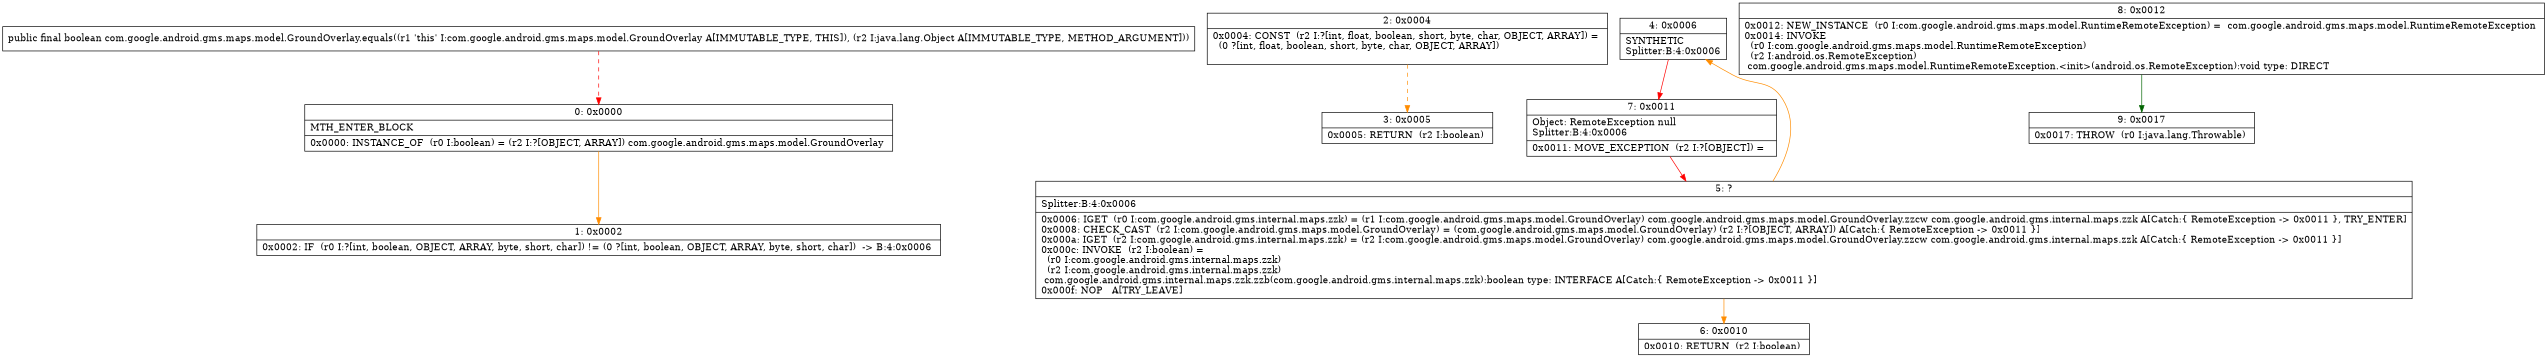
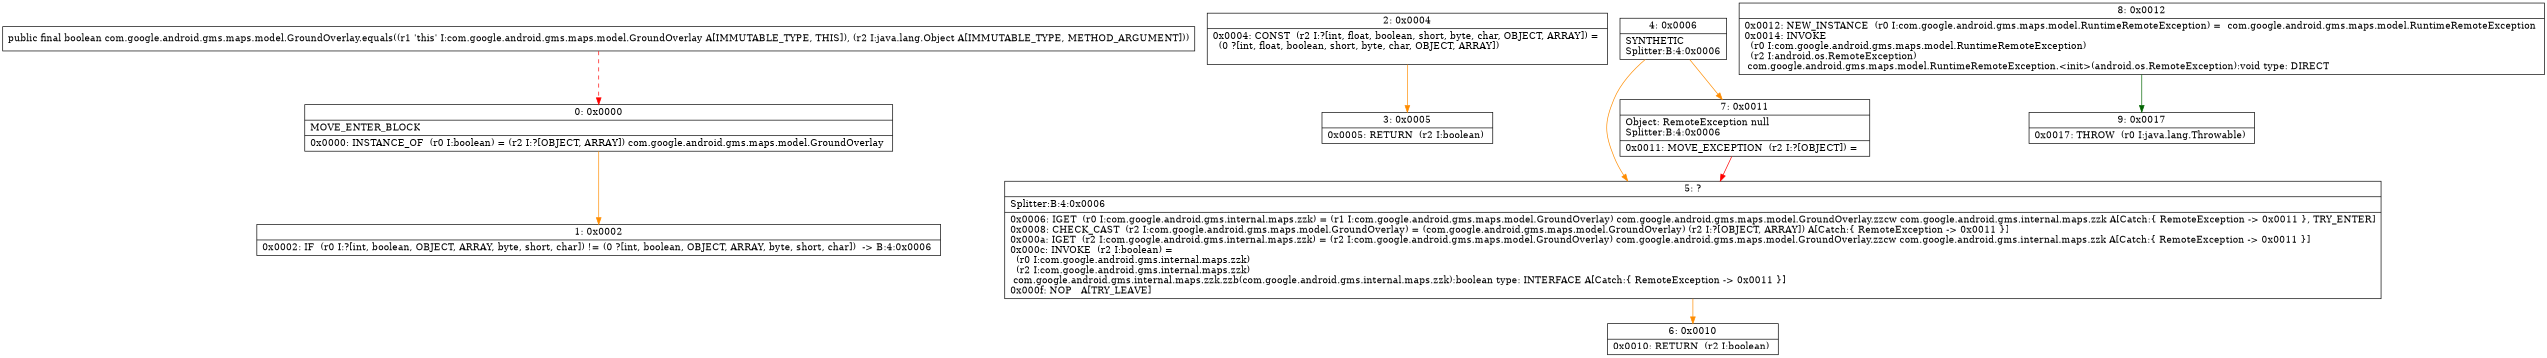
  digraph {
    fontname="DejaVu Serif"
    node [fontname="DejaVu Serif" shape=record]
    edge [color=darkorange fontname="DejaVu Serif" style=solid]
-   n1 [label="{0\:\ 0x0000|MTH_ENTER_BLOCK\l|0x0000: INSTANCE_OF  (r0 I:boolean) = (r2 I:?[OBJECT, ARRAY]) com.google.android.gms.maps.model.GroundOverlay \l}"]
+   n1 [label="{0\:\ 0x0000|MOVE_ENTER_BLOCK\l|0x0000: INSTANCE_OF  (r0 I:boolean) = (r2 I:?[OBJECT, ARRAY]) com.google.android.gms.maps.model.GroundOverlay \l}"]
    n2 [label="{1\:\ 0x0002|0x0002: IF  (r0 I:?[int, boolean, OBJECT, ARRAY, byte, short, char]) != (0 ?[int, boolean, OBJECT, ARRAY, byte, short, char])  \-\> B:4:0x0006 \l}"]
    n3 [label="{2\:\ 0x0004|0x0004: CONST  (r2 I:?[int, float, boolean, short, byte, char, OBJECT, ARRAY]) = \l  (0 ?[int, float, boolean, short, byte, char, OBJECT, ARRAY])\l \l}"]
    n4 [label="{3\:\ 0x0005|0x0005: RETURN  (r2 I:boolean) \l}"]
    n5 [label="{4\:\ 0x0006|SYNTHETIC\lSplitter:B:4:0x0006\l}"]
    n6 [label="{5\:\ ?|Splitter:B:4:0x0006\l|0x0006: IGET  (r0 I:com.google.android.gms.internal.maps.zzk) = (r1 I:com.google.android.gms.maps.model.GroundOverlay) com.google.android.gms.maps.model.GroundOverlay.zzcw com.google.android.gms.internal.maps.zzk A[Catch:\{ RemoteException \-\> 0x0011 \}, TRY_ENTER]\l0x0008: CHECK_CAST  (r2 I:com.google.android.gms.maps.model.GroundOverlay) = (com.google.android.gms.maps.model.GroundOverlay) (r2 I:?[OBJECT, ARRAY]) A[Catch:\{ RemoteException \-\> 0x0011 \}]\l0x000a: IGET  (r2 I:com.google.android.gms.internal.maps.zzk) = (r2 I:com.google.android.gms.maps.model.GroundOverlay) com.google.android.gms.maps.model.GroundOverlay.zzcw com.google.android.gms.internal.maps.zzk A[Catch:\{ RemoteException \-\> 0x0011 \}]\l0x000c: INVOKE  (r2 I:boolean) = \l  (r0 I:com.google.android.gms.internal.maps.zzk)\l  (r2 I:com.google.android.gms.internal.maps.zzk)\l com.google.android.gms.internal.maps.zzk.zzb(com.google.android.gms.internal.maps.zzk):boolean type: INTERFACE A[Catch:\{ RemoteException \-\> 0x0011 \}]\l0x000f: NOP   A[TRY_LEAVE]\l}"]
    n7 [label="{7\:\ 0x0011|Object: RemoteException null\lSplitter:B:4:0x0006\l|0x0011: MOVE_EXCEPTION  (r2 I:?[OBJECT]) =  \l}"]
    n8 [label="{6\:\ 0x0010|0x0010: RETURN  (r2 I:boolean) \l}"]
    n9 [label="{8\:\ 0x0012|0x0012: NEW_INSTANCE  (r0 I:com.google.android.gms.maps.model.RuntimeRemoteException) =  com.google.android.gms.maps.model.RuntimeRemoteException \l0x0014: INVOKE  \l  (r0 I:com.google.android.gms.maps.model.RuntimeRemoteException)\l  (r2 I:android.os.RemoteException)\l com.google.android.gms.maps.model.RuntimeRemoteException.\<init\>(android.os.RemoteException):void type: DIRECT \l}"]
    n10 [label="{9\:\ 0x0017|0x0017: THROW  (r0 I:java.lang.Throwable) \l}"]
    n11 [label="{public final boolean com.google.android.gms.maps.model.GroundOverlay.equals((r1 'this' I:com.google.android.gms.maps.model.GroundOverlay A[IMMUTABLE_TYPE, THIS]), (r2 I:java.lang.Object A[IMMUTABLE_TYPE, METHOD_ARGUMENT])) }"]
    n1 -> n2
-   n3 -> n4 [style=dashed]
-   n6 -> n5
-   n5 -> n7 [color=red]
+   n3 -> n4
+   n5 -> n6
+   n5 -> n7
    n6 -> n8
    n7 -> n6 [color=red]
    n9 -> n10 [color=darkgreen]
    n11 -> n1 [color=red style=dashed]
  }
